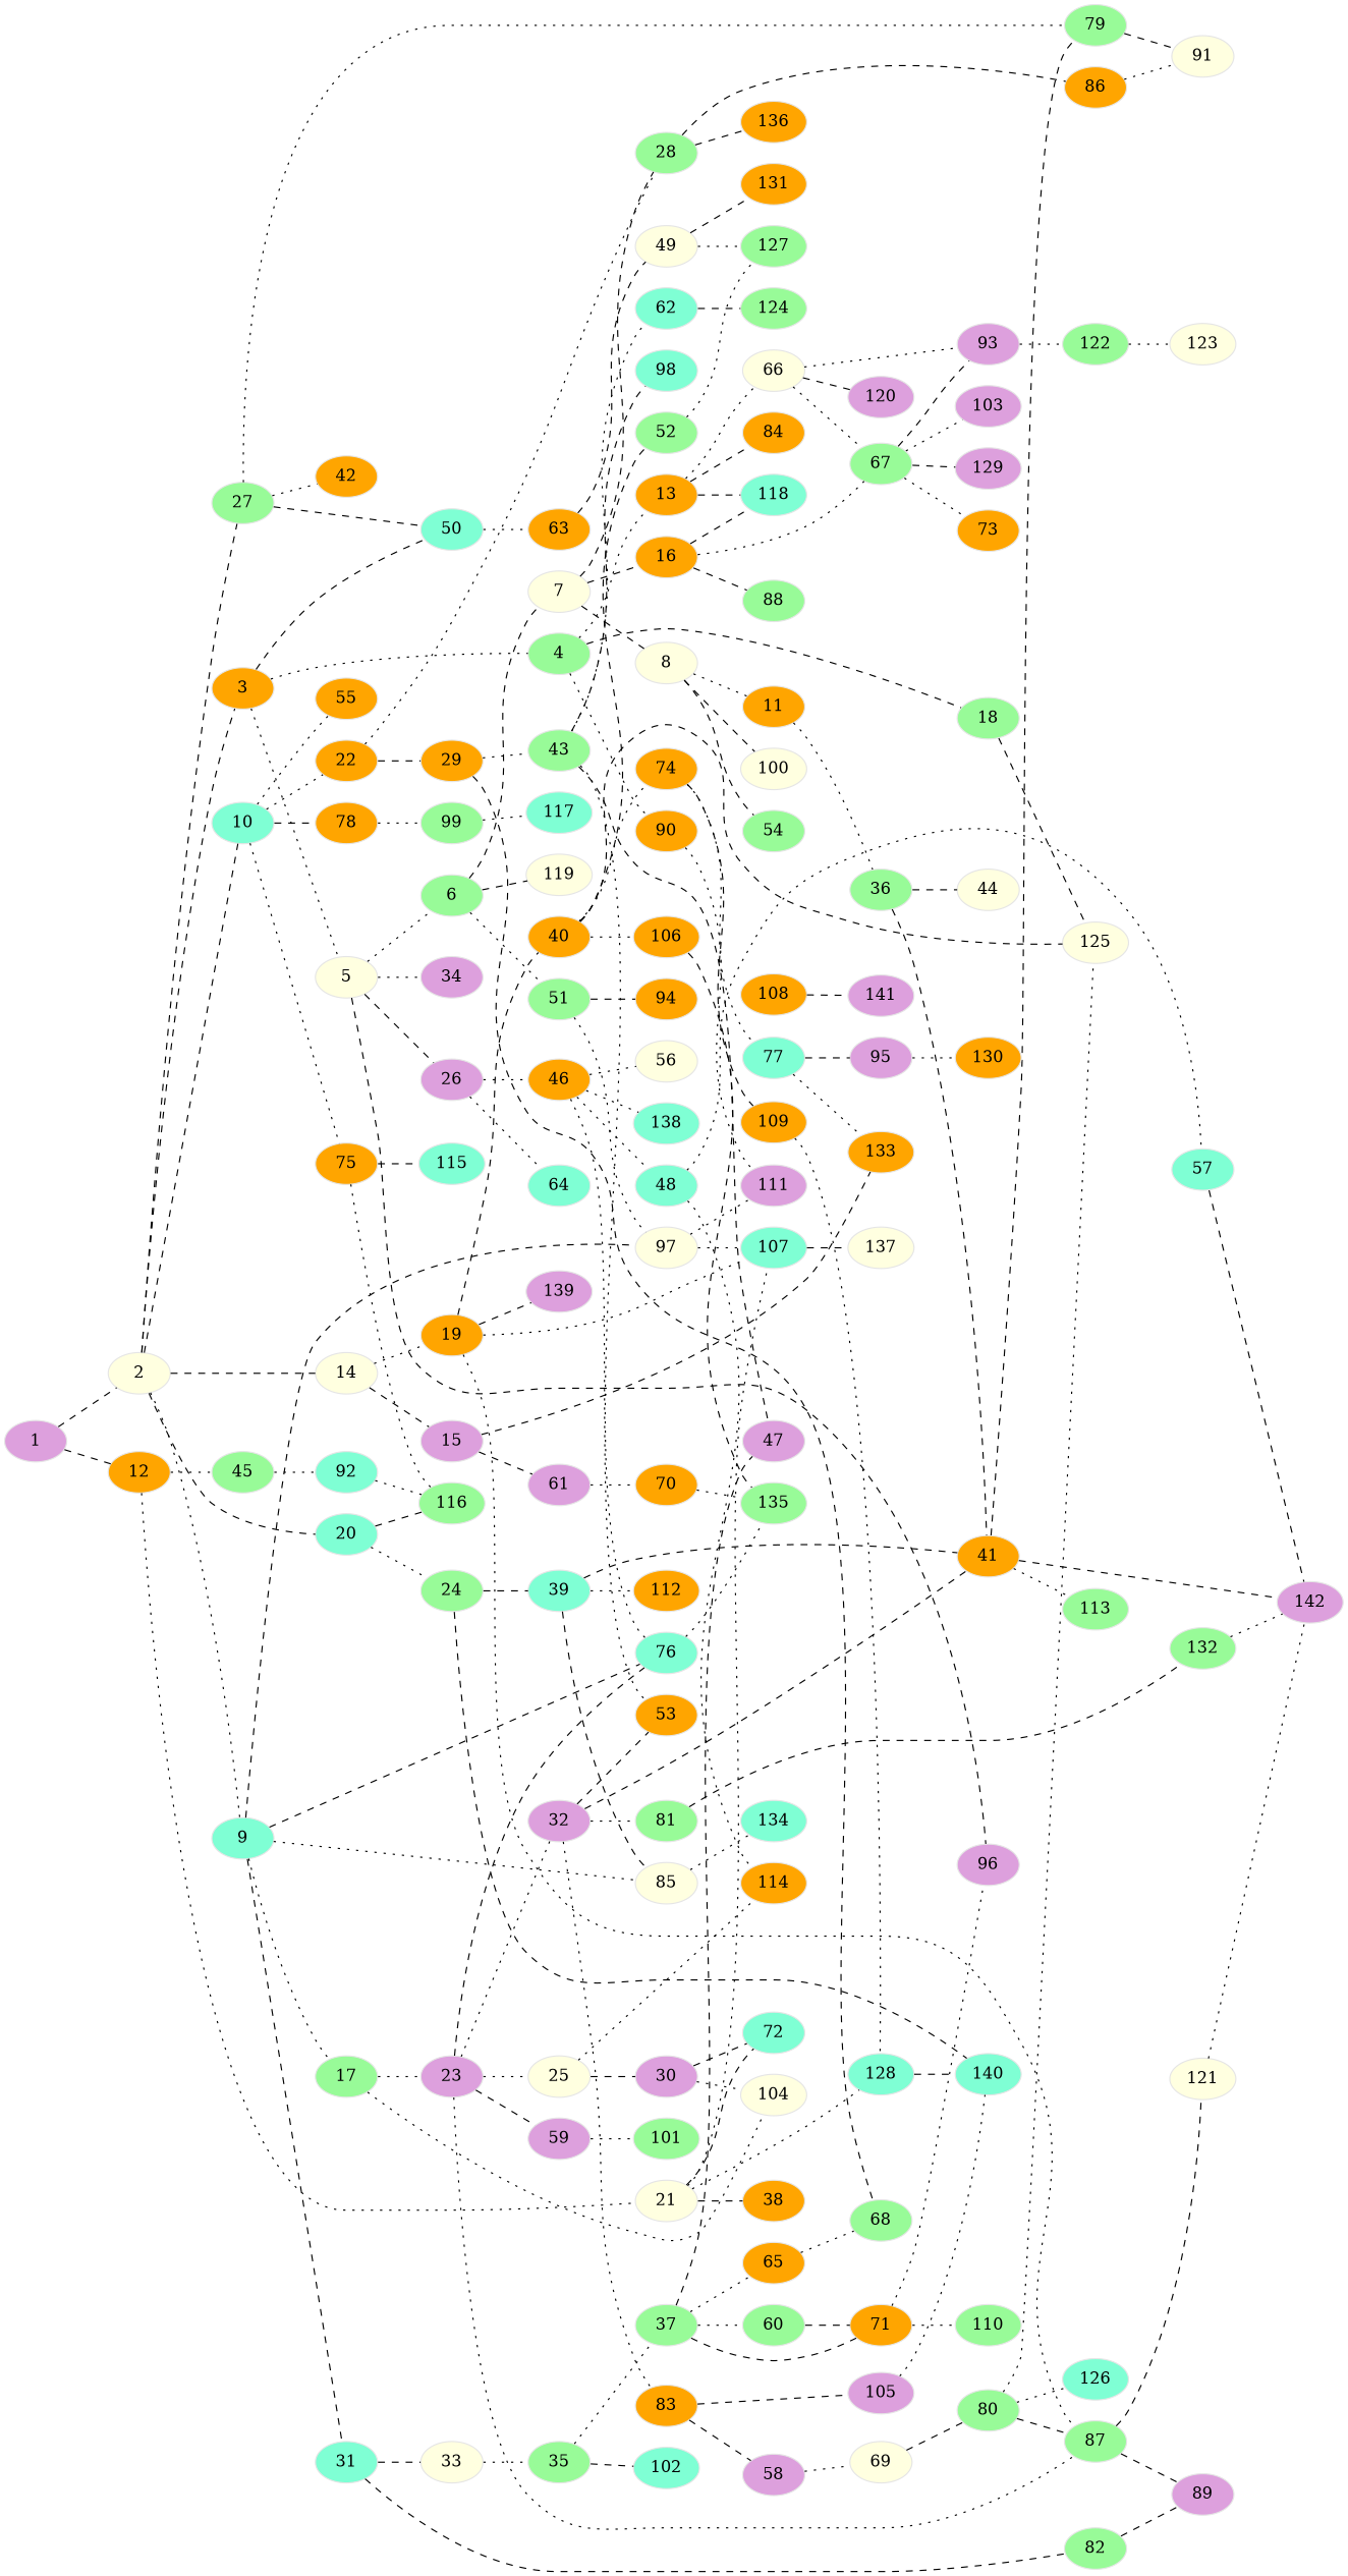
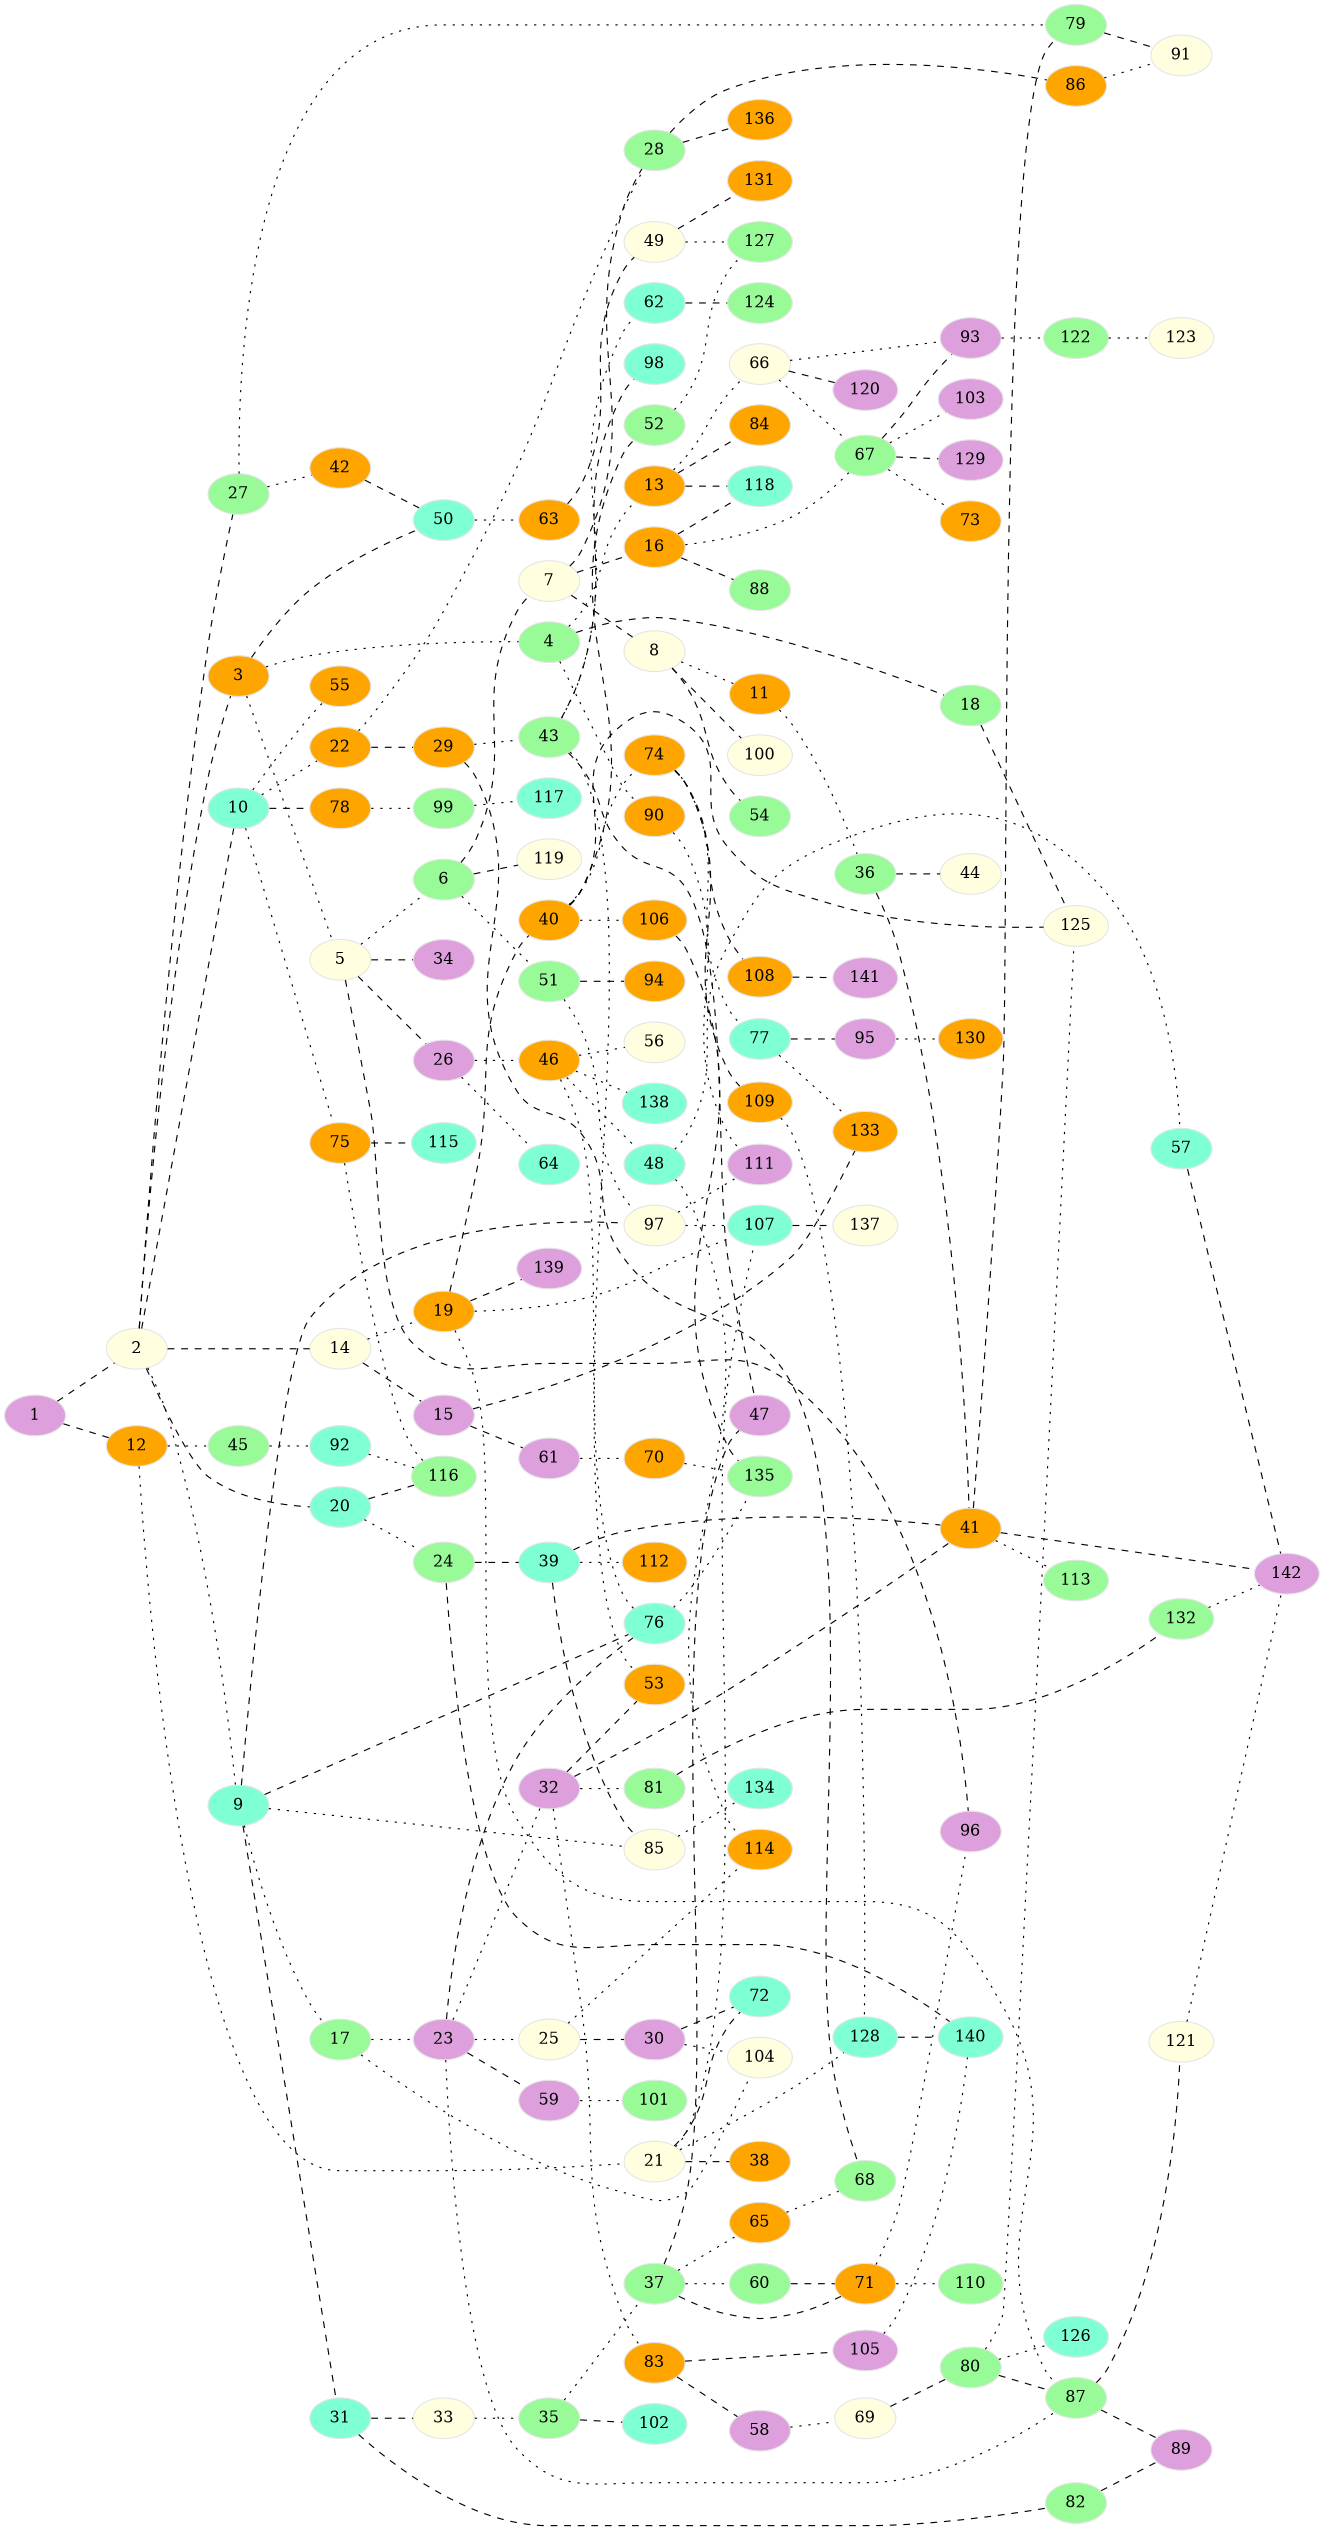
  graph {
    rankdir=LR
    node [color=gray90 fillcolor=orange style=filled]
    edge [style=dotted]
    1 [fillcolor=plum]
    2 [fillcolor=lightyellow]
    12
    3
    9 [fillcolor=aquamarine]
    10 [fillcolor=aquamarine]
    14 [fillcolor=lightyellow]
    20 [fillcolor=aquamarine]
    27 [fillcolor=palegreen]
    21 [fillcolor=lightyellow]
    45 [fillcolor=palegreen]
    4 [fillcolor=palegreen]
    5 [fillcolor=lightyellow]
    50 [fillcolor=aquamarine]
    17 [fillcolor=palegreen]
    31 [fillcolor=aquamarine]
    76 [fillcolor=aquamarine]
    85 [fillcolor=lightyellow]
    97 [fillcolor=lightyellow]
    22
    55
    75
    78
    15 [fillcolor=plum]
    19
    24 [fillcolor=palegreen]
    116 [fillcolor=palegreen]
    42
    79 [fillcolor=palegreen]
    13
    18 [fillcolor=palegreen]
    90
    6 [fillcolor=palegreen]
    26 [fillcolor=plum]
    34 [fillcolor=plum]
    96 [fillcolor=plum]
    63
    66 [fillcolor=lightyellow]
    84
    118 [fillcolor=aquamarine]
    125 [fillcolor=lightyellow]
    111 [fillcolor=plum]
    7 [fillcolor=lightyellow]
    51 [fillcolor=palegreen]
    119 [fillcolor=lightyellow]
    46
    64 [fillcolor=aquamarine]
    8 [fillcolor=lightyellow]
    16
    28 [fillcolor=palegreen]
    94
    11
    54 [fillcolor=palegreen]
    100 [fillcolor=lightyellow]
    67 [fillcolor=palegreen]
    88 [fillcolor=palegreen]
    86
    136
    49 [fillcolor=lightyellow]
    127 [fillcolor=palegreen]
    131
    36 [fillcolor=palegreen]
    23 [fillcolor=plum]
    104 [fillcolor=lightyellow]
    33 [fillcolor=lightyellow]
    82 [fillcolor=palegreen]
    135 [fillcolor=palegreen]
    134 [fillcolor=aquamarine]
    107 [fillcolor=aquamarine]
    29
    115 [fillcolor=aquamarine]
    99 [fillcolor=palegreen]
    41
    44 [fillcolor=lightyellow]
    38
    72 [fillcolor=aquamarine]
    128 [fillcolor=aquamarine]
    92 [fillcolor=aquamarine]
    93 [fillcolor=plum]
    120 [fillcolor=plum]
    61 [fillcolor=plum]
    133
    40
    87 [fillcolor=palegreen]
    139 [fillcolor=plum]
    70
    73
    103 [fillcolor=plum]
    129 [fillcolor=plum]
    25 [fillcolor=lightyellow]
    32 [fillcolor=plum]
    59 [fillcolor=plum]
    52 [fillcolor=palegreen]
    74
    106
    89 [fillcolor=plum]
    121 [fillcolor=lightyellow]
    137 [fillcolor=lightyellow]
    39 [fillcolor=aquamarine]
    140 [fillcolor=aquamarine]
    43 [fillcolor=palegreen]
    68 [fillcolor=palegreen]
    30 [fillcolor=plum]
    114
    53
    81 [fillcolor=palegreen]
    83
    101 [fillcolor=palegreen]
    112
    48 [fillcolor=aquamarine]
    56 [fillcolor=lightyellow]
    138 [fillcolor=aquamarine]
    91 [fillcolor=lightyellow]
    47 [fillcolor=plum]
    62 [fillcolor=aquamarine]
    98 [fillcolor=aquamarine]
    35 [fillcolor=palegreen]
    113 [fillcolor=palegreen]
    142 [fillcolor=plum]
    58 [fillcolor=plum]
    69 [fillcolor=lightyellow]
    132 [fillcolor=palegreen]
    105 [fillcolor=plum]
    37 [fillcolor=palegreen]
    102 [fillcolor=aquamarine]
    60 [fillcolor=palegreen]
    65
    71
    110 [fillcolor=palegreen]
    77 [fillcolor=aquamarine]
    108
    109
    124 [fillcolor=palegreen]
    57 [fillcolor=aquamarine]
    80 [fillcolor=palegreen]
    122 [fillcolor=palegreen]
    126 [fillcolor=aquamarine]
    95 [fillcolor=plum]
    141 [fillcolor=plum]
    130
    117 [fillcolor=aquamarine]
    123 [fillcolor=lightyellow]
    1 -- 2 [style=dashed]
    1 -- 12 [style=dashed]
    2 -- 3 [style=dashed]
    2 -- 9
    2 -- 10 [style=dashed]
    2 -- 14 [style=dashed]
    2 -- 20 [style=dashed]
    2 -- 27 [style=dashed]
    12 -- 21
    12 -- 45
    3 -- 4
    3 -- 5
    3 -- 50 [style=dashed]
    9 -- 17
    9 -- 31 [style=dashed]
    9 -- 76 [style=dashed]
    9 -- 85
    9 -- 97 [style=dashed]
    10 -- 22
    10 -- 55
    10 -- 75
    10 -- 78 [style=dashed]
    14 -- 15 [style=dashed]
    14 -- 19
    20 -- 24
    20 -- 116 [style=dashed]
    27 -- 42
    27 -- 79
    21 -- 107
    21 -- 38 [style=dashed]
    21 -- 72 [style=dashed]
    21 -- 128
    45 -- 92
    4 -- 13
    4 -- 18 [style=dashed]
    4 -- 90
    5 -- 6
    5 -- 26 [style=dashed]
-   5 -- 34
+   5 -- 34 [style=dashed]
    5 -- 96 [style=dashed]
    50 -- 63
    17 -- 23
    17 -- 104
    31 -- 33 [style=dashed]
    31 -- 82 [style=dashed]
    76 -- 135
    85 -- 134
    97 -- 111
    97 -- 107
    22 -- 28
    22 -- 29 [style=dashed]
    75 -- 116
    75 -- 115 [style=dashed]
    78 -- 99
    15 -- 61 [style=dashed]
    15 -- 133 [style=dashed]
    19 -- 107
    19 -- 40 [style=dashed]
    19 -- 87
    19 -- 139 [style=dashed]
    24 -- 39 [style=dashed]
    24 -- 140 [style=dashed]
-   27 -- 50 [style=dashed]
+   42 -- 50 [style=dashed]
    79 -- 91 [style=dashed]
    13 -- 66
    13 -- 84 [style=dashed]
    13 -- 118 [style=dashed]
    18 -- 125 [style=dashed]
    90 -- 111
    6 -- 7 [style=dashed]
    6 -- 51
    6 -- 119 [style=dashed]
    26 -- 46
    26 -- 64
    63 -- 49 [style=dashed]
    66 -- 67
    66 -- 93
    66 -- 120 [style=dashed]
    7 -- 8 [style=dashed]
    7 -- 16 [style=dashed]
    7 -- 28 [style=dashed]
    51 -- 97
    51 -- 94 [style=dashed]
    46 -- 53
    46 -- 48
    46 -- 56
    46 -- 138
    8 -- 11
    8 -- 54 [style=dashed]
    8 -- 100 [style=dashed]
    16 -- 118 [style=dashed]
    16 -- 67
    16 -- 88 [style=dashed]
    28 -- 86 [style=dashed]
    28 -- 136 [style=dashed]
    11 -- 36
    67 -- 93 [style=dashed]
    67 -- 73
    67 -- 103
    67 -- 129 [style=dashed]
    86 -- 91
    49 -- 127
    49 -- 131 [style=dashed]
    36 -- 41 [style=dashed]
    36 -- 44 [style=dashed]
    23 -- 76 [style=dashed]
    23 -- 87
    23 -- 25
    23 -- 32
    23 -- 59 [style=dashed]
    33 -- 35
    82 -- 89 [style=dashed]
    107 -- 137 [style=dashed]
    29 -- 43
    29 -- 68 [style=dashed]
    99 -- 117
    41 -- 79 [style=dashed]
    41 -- 113
    41 -- 142 [style=dashed]
    128 -- 140 [style=dashed]
    92 -- 116
    93 -- 122
    61 -- 70
    40 -- 125 [style=dashed]
    40 -- 52 [style=dashed]
    40 -- 74
    40 -- 106
    87 -- 89 [style=dashed]
    87 -- 121 [style=dashed]
    70 -- 135
    25 -- 30 [style=dashed]
    25 -- 114
    32 -- 41 [style=dashed]
    32 -- 53 [style=dashed]
    32 -- 81
    32 -- 83
    59 -- 101
    52 -- 127
    74 -- 77
+   74 -- 108 [style=dashed]
    74 -- 109 [style=dashed]
    106 -- 135 [style=dashed]
    121 -- 142
    39 -- 85 [style=dashed]
    39 -- 41 [style=dashed]
    39 -- 112
    43 -- 76
    43 -- 47 [style=dashed]
    43 -- 62
    43 -- 98 [style=dashed]
    30 -- 104
    30 -- 72 [style=dashed]
    81 -- 132 [style=dashed]
    83 -- 58 [style=dashed]
    83 -- 105 [style=dashed]
    48 -- 114
    48 -- 57
    62 -- 124 [style=dashed]
    35 -- 37
    35 -- 102 [style=dashed]
    58 -- 69
    69 -- 80 [style=dashed]
    132 -- 142
    105 -- 140
    37 -- 47 [style=dashed]
    37 -- 60
    37 -- 65
    37 -- 71 [style=dashed]
    60 -- 71 [style=dashed]
    65 -- 68
    71 -- 96
    71 -- 110
    77 -- 133
    77 -- 95 [style=dashed]
    108 -- 141 [style=dashed]
    109 -- 128
    57 -- 142 [style=dashed]
    80 -- 125
    80 -- 87 [style=dashed]
    80 -- 126
    122 -- 123
    95 -- 130
  }
